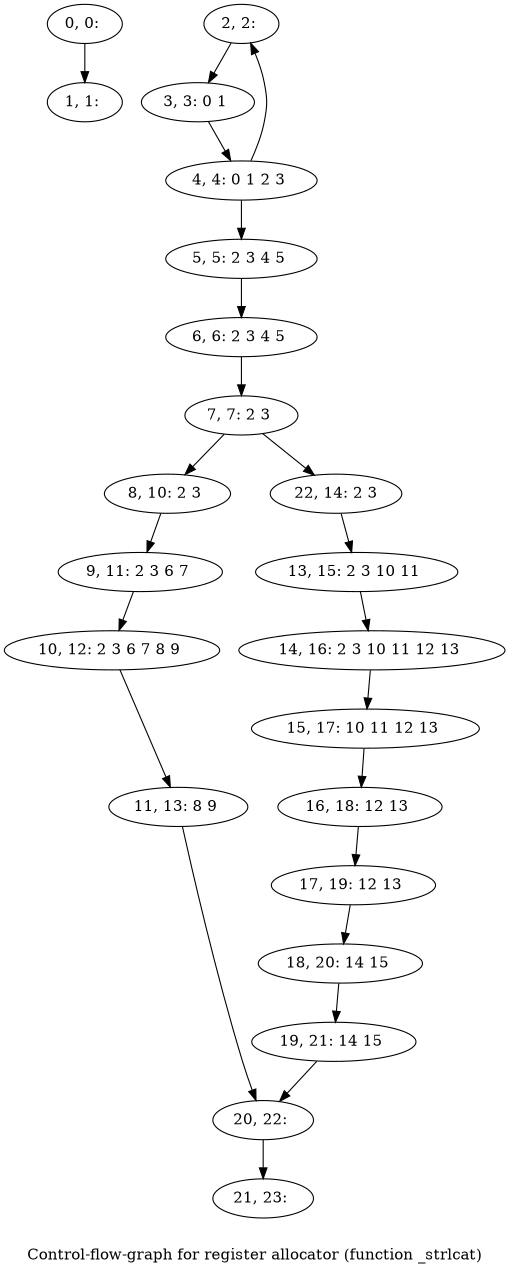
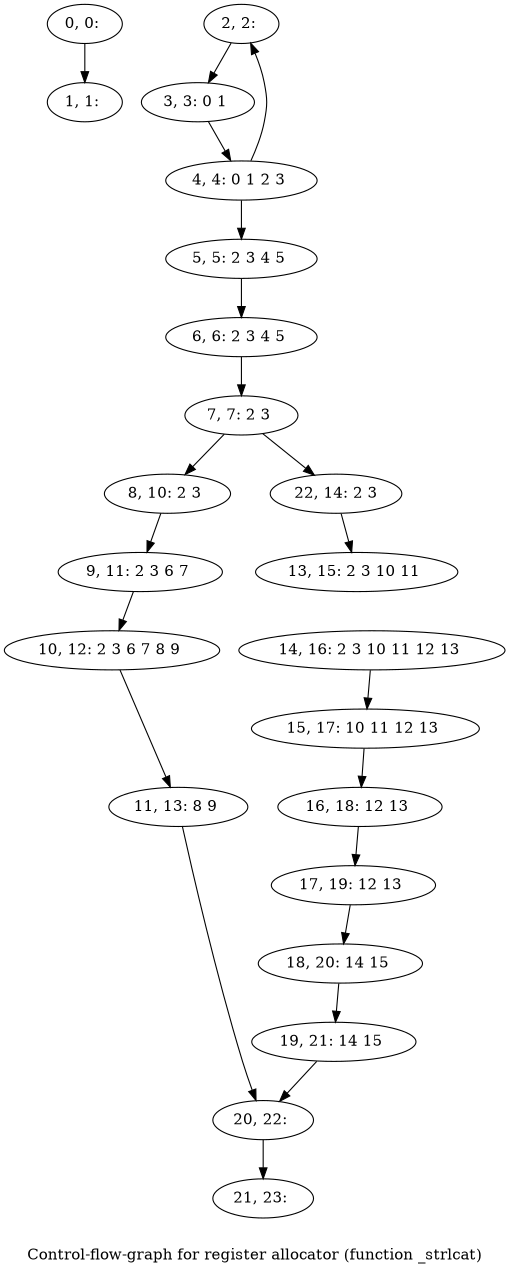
  digraph {
    label="Control-flow-graph for register allocator (function _strlcat)"
    n1 [label="0, 0: "]
    n2 [label="1, 1: "]
    n3 [label="2, 2: "]
    n4 [label="3, 3: 0 1 "]
    n5 [label="4, 4: 0 1 2 3 "]
    n6 [label="5, 5: 2 3 4 5 "]
    n7 [label="6, 6: 2 3 4 5 "]
    n8 [label="7, 7: 2 3 "]
    n9 [label="8, 10: 2 3 "]
    n10 [label="22, 14: 2 3"]
    n11 [label="9, 11: 2 3 6 7 "]
    n12 [label="13, 15: 2 3 10 11 "]
    n13 [label="10, 12: 2 3 6 7 8 9 "]
    n14 [label="11, 13: 8 9 "]
    n15 [label="20, 22: "]
    n16 [label="21, 23: "]
    n17 [label="14, 16: 2 3 10 11 12 13 "]
    n18 [label="15, 17: 10 11 12 13 "]
    n19 [label="16, 18: 12 13 "]
    n20 [label="17, 19: 12 13 "]
    n21 [label="18, 20: 14 15 "]
    n22 [label="19, 21: 14 15 "]
    n1 -> n2
    n3 -> n4
    n4 -> n5
    n5 -> n3
    n5 -> n6
    n6 -> n7
    n7 -> n8
    n8 -> n9
    n8 -> n10
    n9 -> n11
    n10 -> n12
    n11 -> n13
-   n12 -> n17
    n13 -> n14
    n14 -> n15
    n15 -> n16
    n17 -> n18
    n18 -> n19
    n19 -> n20
    n20 -> n21
    n21 -> n22
    n22 -> n15
  }
